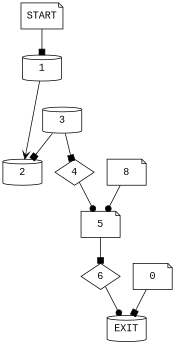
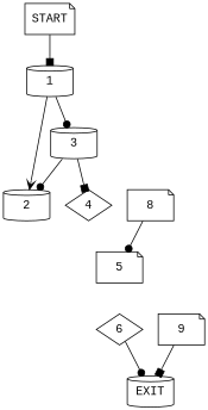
  digraph {
    fontname="Liberation Mono"
    node [fontname="Liberation Mono" shape=note]
    edge [arrowhead=dot fontname="Liberation Mono"]
    n1 [label=START]
    1 [shape=cylinder]
    2 [shape=cylinder]
    3 [shape=cylinder]
    n5 [label=EXIT shape=cylinder]
    4 [shape=diamond]
    5
    6 [shape=diamond]
    8
-   9 [label=0]
+   9
    n1 -> 1 [arrowhead=box]
    1 -> 2 [arrowhead=vee]
-   3 -> 2 [arrowhead=box]
+   1 -> 3
+   3 -> 2
    3 -> 4 [arrowhead=box]
-   4 -> 5
-   5 -> 6 [arrowhead=box]
    6 -> n5
    8 -> 5
    9 -> n5 [arrowhead=box]
  }
